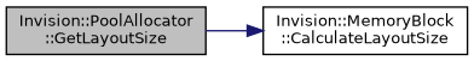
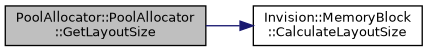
  digraph {
    rankdir=LR
    node [color=black fontname=Helvetica fontsize=10 shape=record style=filled]
-   n1 [fillcolor=grey75 fontcolor=black height=0.2 label="Invision::PoolAllocator\l::GetLayoutSize" width=0.4]
+   n1 [fillcolor=grey75 fontcolor=black height=0.2 label="PoolAllocator::PoolAllocator\l::GetLayoutSize" width=0.4]
    n2 [fillcolor=white height=0.2 label="Invision::MemoryBlock\l::CalculateLayoutSize" width=0.4]
    n1 -> n2 [color=midnightblue fontname=Helvetica fontsize=10 labelfontname=Helvetica labelfontsize=10 style=solid]
  }
